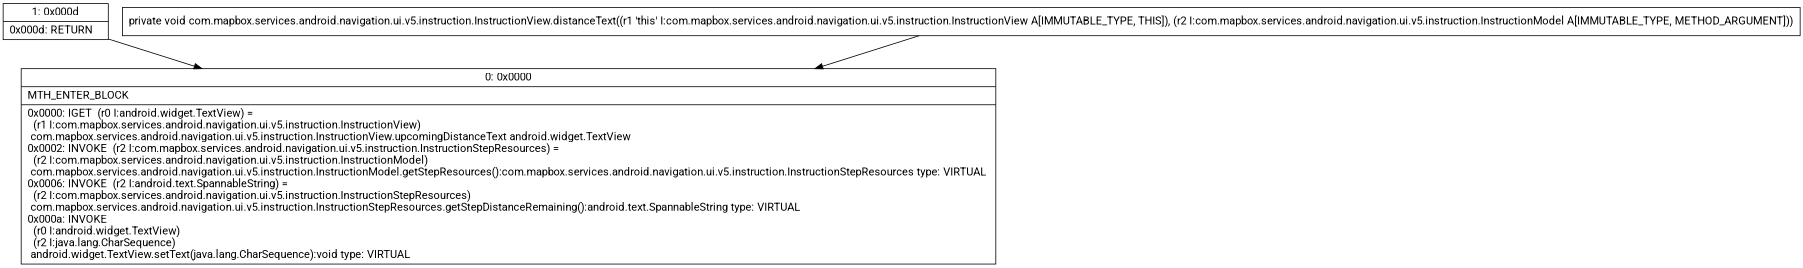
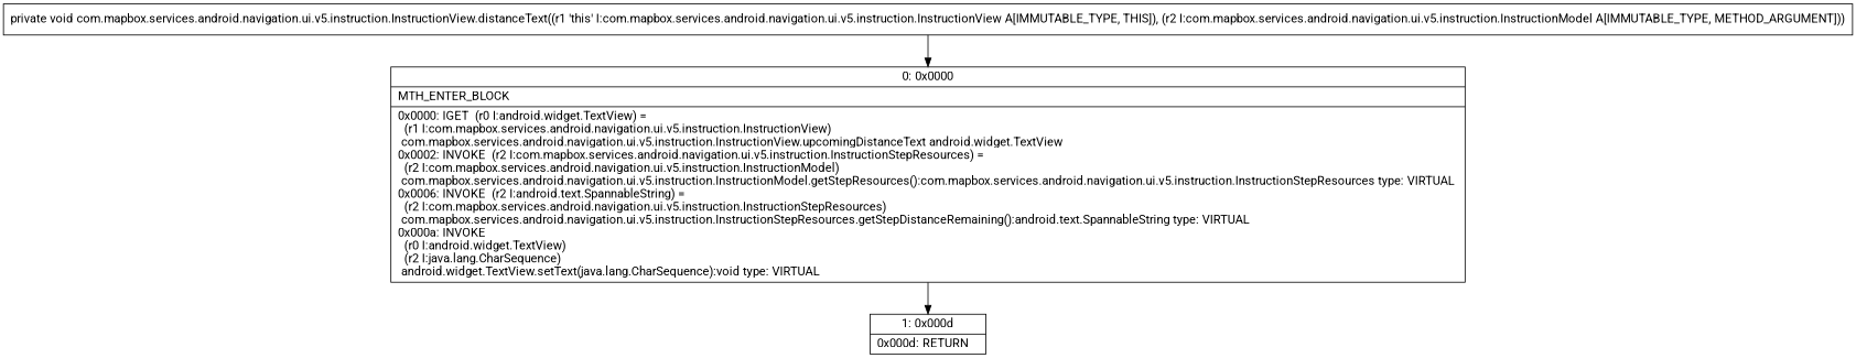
  digraph {
    fontname=Roboto
    node [shape=record fontname=Roboto]
    edge [fontname=Roboto]
    n1 [label="{0\:\ 0x0000|MTH_ENTER_BLOCK\l|0x0000: IGET  (r0 I:android.widget.TextView) = \l  (r1 I:com.mapbox.services.android.navigation.ui.v5.instruction.InstructionView)\l com.mapbox.services.android.navigation.ui.v5.instruction.InstructionView.upcomingDistanceText android.widget.TextView \l0x0002: INVOKE  (r2 I:com.mapbox.services.android.navigation.ui.v5.instruction.InstructionStepResources) = \l  (r2 I:com.mapbox.services.android.navigation.ui.v5.instruction.InstructionModel)\l com.mapbox.services.android.navigation.ui.v5.instruction.InstructionModel.getStepResources():com.mapbox.services.android.navigation.ui.v5.instruction.InstructionStepResources type: VIRTUAL \l0x0006: INVOKE  (r2 I:android.text.SpannableString) = \l  (r2 I:com.mapbox.services.android.navigation.ui.v5.instruction.InstructionStepResources)\l com.mapbox.services.android.navigation.ui.v5.instruction.InstructionStepResources.getStepDistanceRemaining():android.text.SpannableString type: VIRTUAL \l0x000a: INVOKE  \l  (r0 I:android.widget.TextView)\l  (r2 I:java.lang.CharSequence)\l android.widget.TextView.setText(java.lang.CharSequence):void type: VIRTUAL \l}"]
    n2 [label="{1\:\ 0x000d|0x000d: RETURN   \l}"]
    n3 [label="{private void com.mapbox.services.android.navigation.ui.v5.instruction.InstructionView.distanceText((r1 'this' I:com.mapbox.services.android.navigation.ui.v5.instruction.InstructionView A[IMMUTABLE_TYPE, THIS]), (r2 I:com.mapbox.services.android.navigation.ui.v5.instruction.InstructionModel A[IMMUTABLE_TYPE, METHOD_ARGUMENT])) }"]
-   n2 -> n1
+   n1 -> n2
    n3 -> n1
  }
